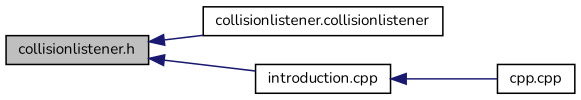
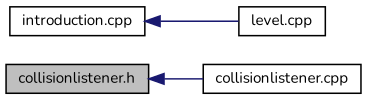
  digraph {
    fontname=Nunito
    rankdir=LR
    node [color=black fillcolor=white fontname=Nunito fontsize=10 shape=record style=filled]
    edge [color=midnightblue dir=back fontname=Nunito fontsize=10 labelfontname=Helvetica labelfontsize=10 style=solid]
    n1 [fillcolor=grey75 fontcolor=black height=0.2 label="collisionlistener.h" width=0.4]
-   n2 [height=0.2 label="collisionlistener.collisionlistener" width=0.4]
+   n2 [height=0.2 label="collisionlistener.cpp" width=0.4]
    n3 [height=0.2 label="introduction.cpp" width=0.4]
-   n4 [height=0.2 label="cpp.cpp" width=0.4]
+   n4 [height=0.2 label="level.cpp" width=0.4]
    n1 -> n2
-   n1 -> n3
    n3 -> n4
  }
